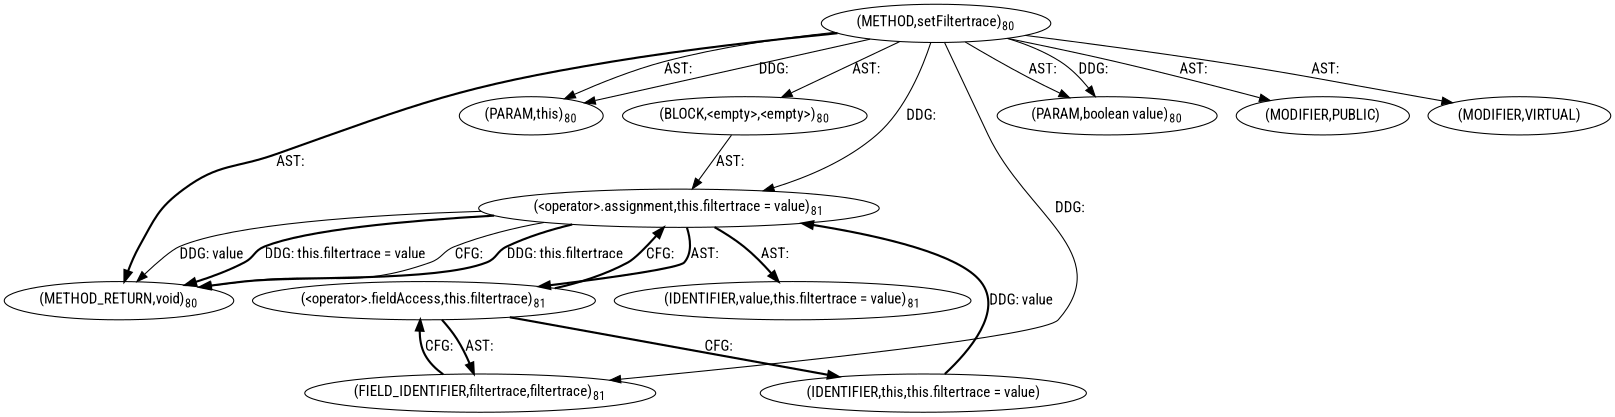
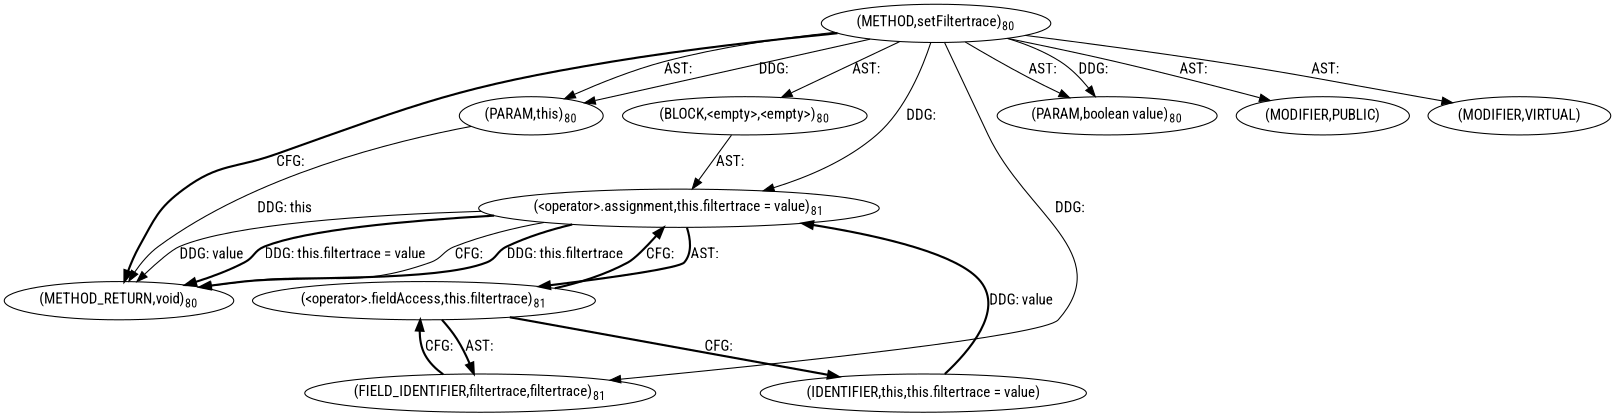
  digraph {
    fontname="Roboto Condensed"
    node [fontname="Roboto Condensed"]
    edge [fontname="Roboto Condensed" style=solid]
    n1 [label=<(METHOD,setFiltertrace)<SUB>80</SUB>>]
    n2 [label=<(PARAM,this)<SUB>80</SUB>>]
    n3 [label=<(PARAM,boolean value)<SUB>80</SUB>>]
    n4 [label=<(BLOCK,&lt;empty&gt;,&lt;empty&gt;)<SUB>80</SUB>>]
    n5 [label=<(&lt;operator&gt;.assignment,this.filtertrace = value)<SUB>81</SUB>>]
    n6 [label=<(FIELD_IDENTIFIER,filtertrace,filtertrace)<SUB>81</SUB>>]
    n7 [label=<(MODIFIER,PUBLIC)>]
    n8 [label=<(MODIFIER,VIRTUAL)>]
    n9 [label=<(METHOD_RETURN,void)<SUB>80</SUB>>]
    n10 [label=<(&lt;operator&gt;.fieldAccess,this.filtertrace)<SUB>81</SUB>>]
-   n11 [label=<(IDENTIFIER,value,this.filtertrace = value)<SUB>81</SUB>>]
    n12 [label=<(IDENTIFIER,this,this.filtertrace = value)>]
    n1 -> n2 [label="AST: "]
    n1 -> n2 [label="DDG: "]
    n1 -> n3 [label="AST: "]
    n1 -> n3 [label="DDG: "]
    n1 -> n4 [label="AST: "]
    n1 -> n5 [label="DDG: "]
    n1 -> n6 [label="DDG: "]
    n1 -> n7 [label="AST: "]
    n1 -> n8 [label="AST: "]
-   n1 -> n9 [label="AST: " style=bold]
+   n1 -> n9 [label="CFG: " style=bold]
+   n2 -> n9 [label="DDG: this"]
    n4 -> n5 [label="AST: "]
    n5 -> n9 [label="CFG: "]
    n5 -> n9 [label="DDG: this.filtertrace" style=bold]
    n5 -> n9 [label="DDG: value"]
    n5 -> n9 [label="DDG: this.filtertrace = value" style=bold]
    n5 -> n10 [label="AST: " style=bold]
-   n5 -> n11 [label="AST: " style=bold]
    n6 -> n10 [label="CFG: " style=bold]
    n10 -> n5 [label="CFG: " style=bold]
    n10 -> n6 [label="AST: " style=bold]
    n10 -> n12 [label="CFG: " style=bold]
    n12 -> n5 [label="DDG: value" style=bold]
  }
